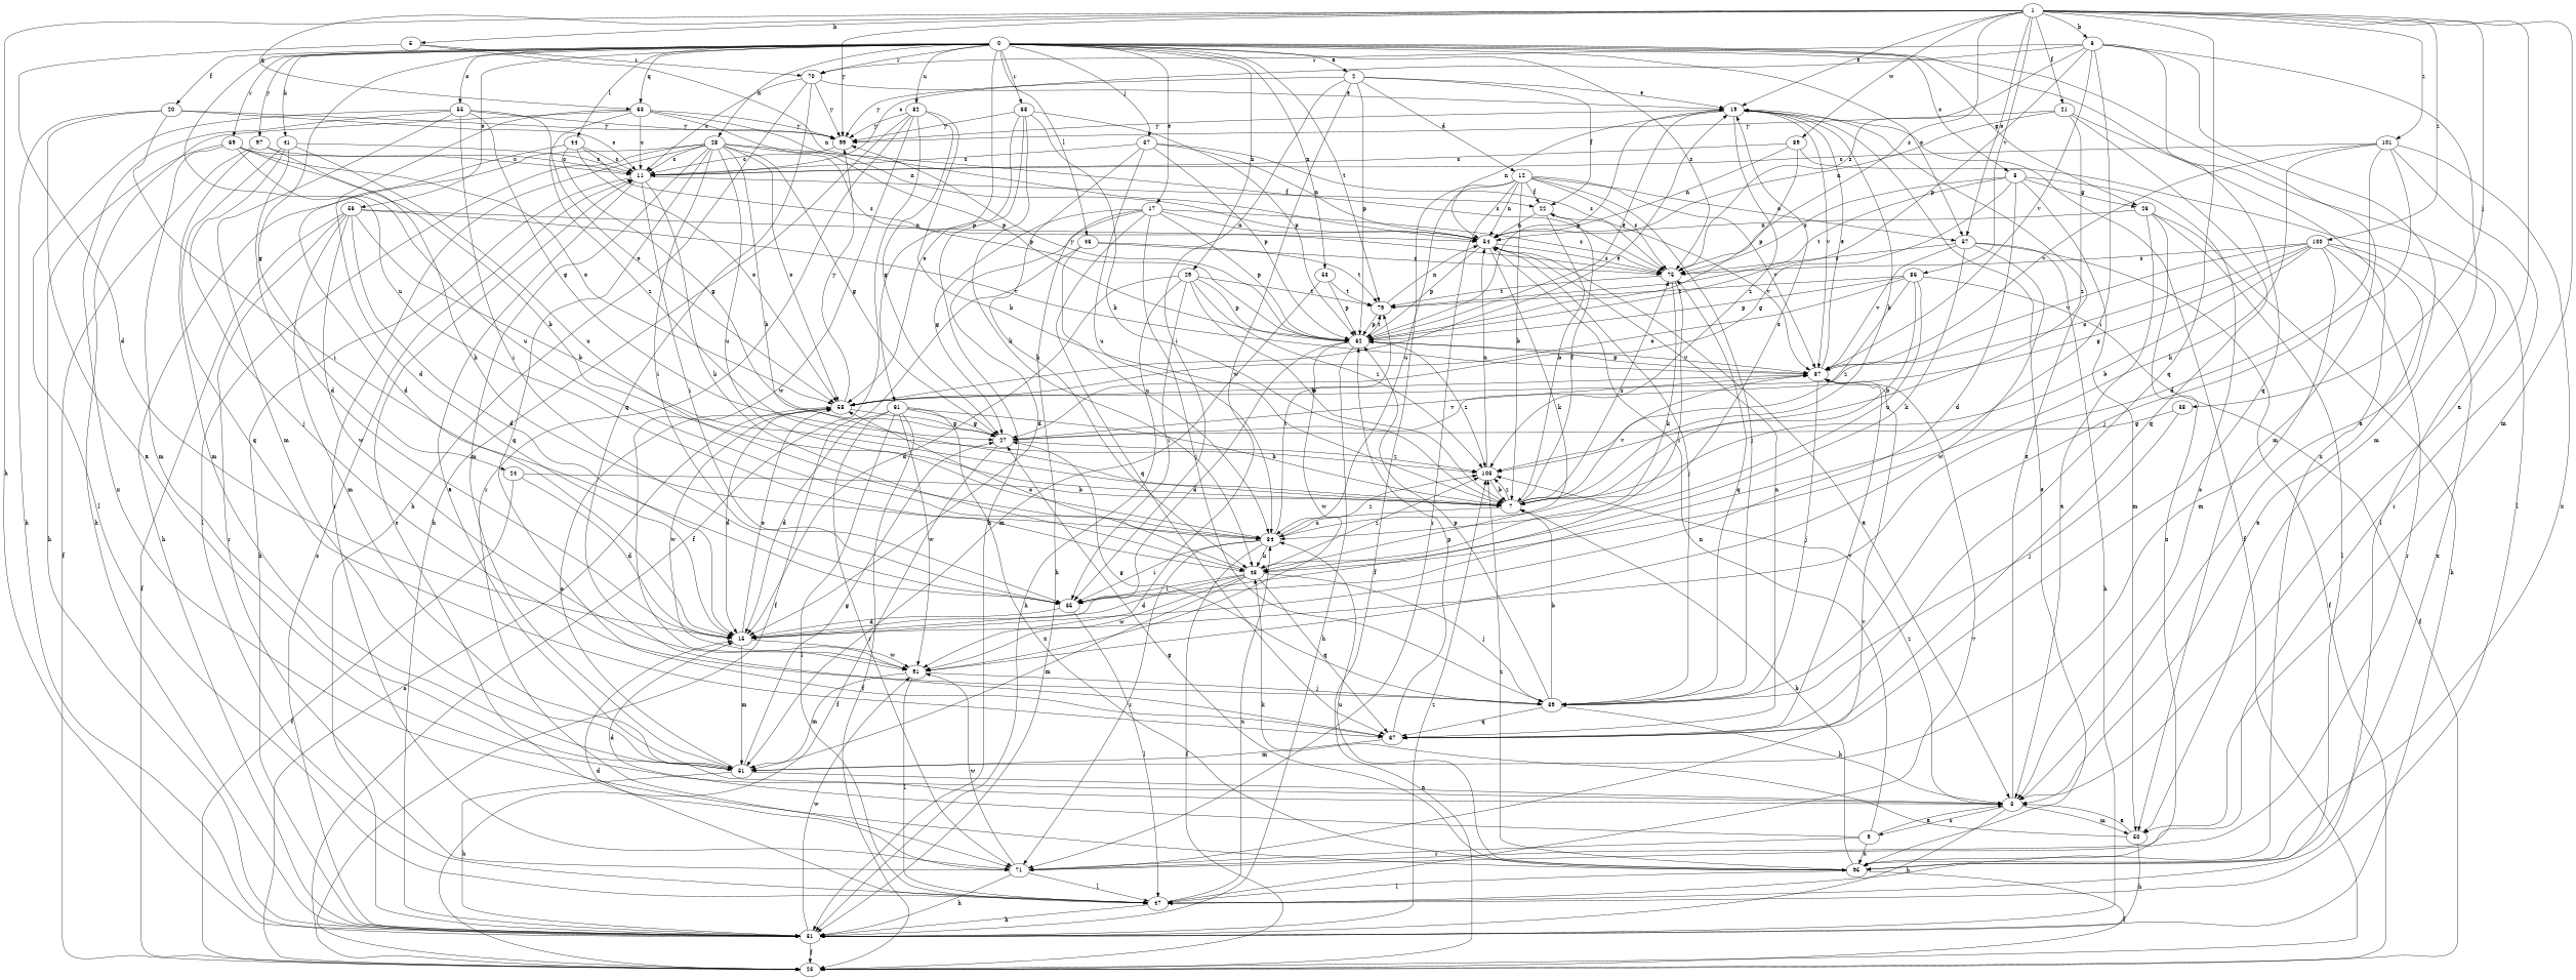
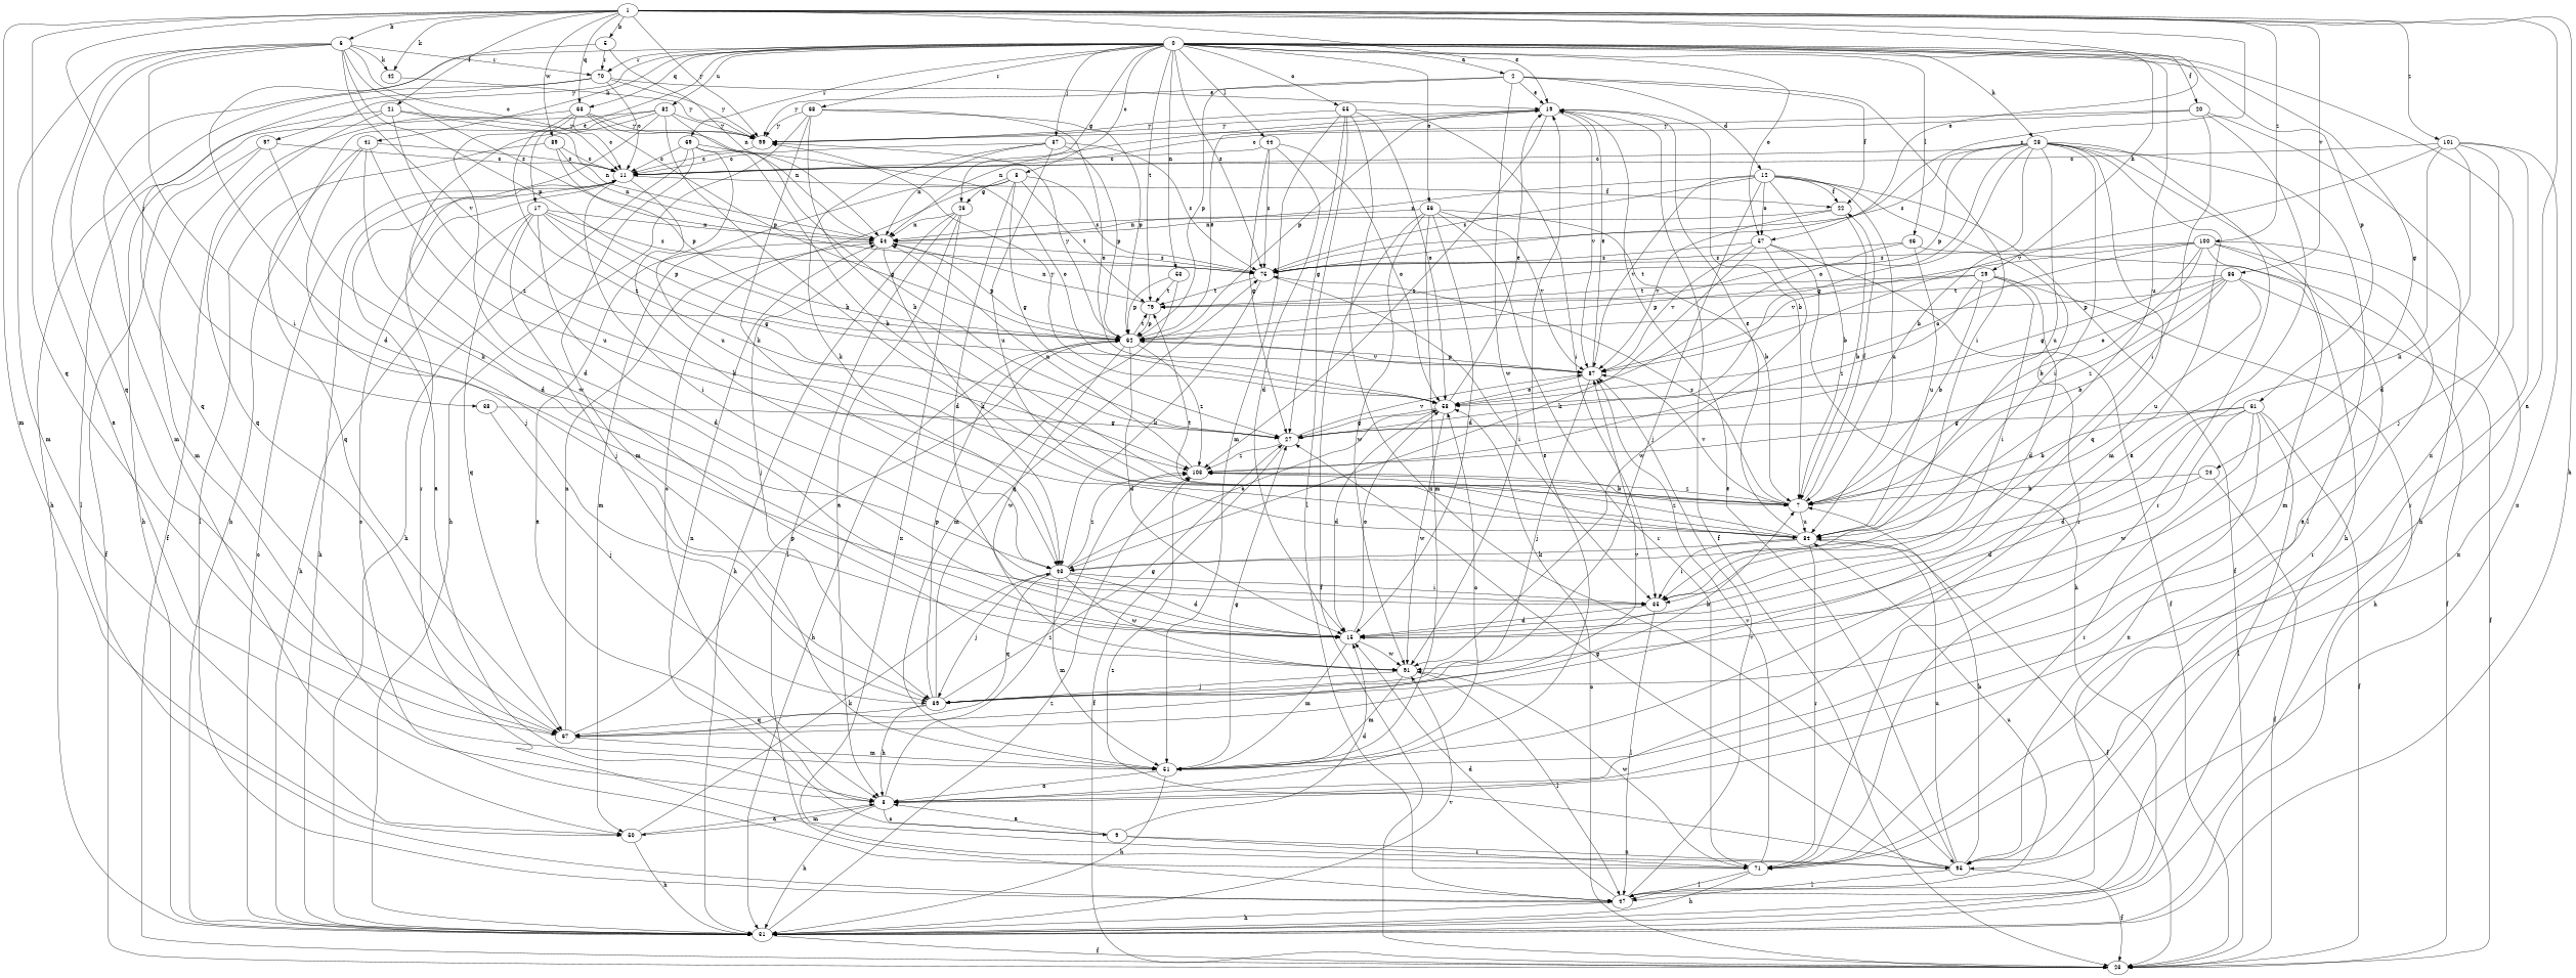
  strict digraph {
    0
    2
    8
    17
    20
    24
    26
    28
    29
    37
    41
    44
    46
    50
    53
    55
    56
    57
    61
    63
    68
    69
    70
    75
    79
    82
    84
    95
    97
    19
    99
    12
    22
    35
    62
    91
    3
    15
    27
    31
    67
    54
    39
    11
    7
    23
    47
    71
    51
    58
    103
    43
    87
    1
    5
    6
    21
    38
+   42
    86
    89
    100
    101
    9
    0 -> 2 [label=a]
    0 -> 8 [label=c]
    0 -> 17 [label=e]
    0 -> 20 [label=f]
    0 -> 24 [label=g]
    0 -> 26 [label=g]
    0 -> 28 [label=h]
    0 -> 29 [label=h]
    0 -> 37 [label=j]
    0 -> 41 [label=k]
    0 -> 44 [label=l]
    0 -> 46 [label=l]
    0 -> 50 [label=m]
    0 -> 53 [label=n]
    0 -> 55 [label=o]
    0 -> 56 [label=o]
    0 -> 57 [label=o]
    0 -> 61 [label=p]
    0 -> 63 [label=q]
    0 -> 68 [label=r]
    0 -> 69 [label=r]
    0 -> 70 [label=r]
    0 -> 75 [label=s]
    0 -> 79 [label=t]
    0 -> 82 [label=u]
    0 -> 84 [label=u]
    0 -> 95 [label=x]
    0 -> 97 [label=y]
    2 -> 19 [label=e]
    2 -> 99 [label=y]
    2 -> 12 [label=d]
    2 -> 22 [label=f]
    2 -> 35 [label=i]
    2 -> 62 [label=p]
    2 -> 91 [label=w]
    8 -> 26 [label=g]
    8 -> 50 [label=m]
    8 -> 75 [label=s]
    8 -> 79 [label=t]
    8 -> 3 [label=c]
    8 -> 15 [label=d]
    8 -> 27 [label=g]
    17 -> 75 [label=s]
    17 -> 62 [label=p]
    17 -> 15 [label=d]
    17 -> 27 [label=g]
    17 -> 31 [label=h]
    17 -> 67 [label=q]
    17 -> 54 [label=n]
    17 -> 39 [label=j]
    20 -> 99 [label=y]
    20 -> 35 [label=i]
    20 -> 3 [label=a]
    20 -> 31 [label=h]
    20 -> 11 [label=c]
    24 -> 15 [label=d]
    24 -> 7 [label=b]
    24 -> 23 [label=f]
    26 -> 95 [label=x]
    26 -> 3 [label=a]
    26 -> 31 [label=h]
    26 -> 54 [label=n]
    26 -> 47 [label=l]
    28 -> 75 [label=s]
    28 -> 84 [label=u]
    28 -> 35 [label=i]
    28 -> 62 [label=p]
    28 -> 27 [label=g]
    28 -> 31 [label=h]
    28 -> 67 [label=q]
    28 -> 11 [label=c]
    28 -> 7 [label=b]
    28 -> 47 [label=l]
    28 -> 71 [label=r]
    28 -> 51 [label=m]
    28 -> 58 [label=o]
    29 -> 79 [label=t]
    29 -> 35 [label=i]
    29 -> 62 [label=p]
    29 -> 15 [label=d]
    29 -> 31 [label=h]
    29 -> 7 [label=b]
    29 -> 103 [label=z]
    37 -> 75 [label=s]
    37 -> 84 [label=u]
    37 -> 62 [label=p]
    37 -> 54 [label=n]
    37 -> 11 [label=c]
    37 -> 43 [label=k]
    41 -> 84 [label=u]
    41 -> 15 [label=d]
    41 -> 67 [label=q]
    41 -> 39 [label=j]
    41 -> 11 [label=c]
    44 -> 75 [label=s]
    44 -> 15 [label=d]
    44 -> 27 [label=g]
    44 -> 11 [label=c]
    44 -> 58 [label=o]
    46 -> 75 [label=s]
    46 -> 79 [label=t]
    46 -> 84 [label=u]
    46 -> 23 [label=f]
    50 -> 3 [label=a]
    50 -> 31 [label=h]
    50 -> 43 [label=k]
    53 -> 79 [label=t]
    53 -> 62 [label=p]
    53 -> 51 [label=m]
    55 -> 95 [label=x]
    55 -> 99 [label=y]
    55 -> 35 [label=i]
    55 -> 27 [label=g]
    55 -> 47 [label=l]
    55 -> 51 [label=m]
    55 -> 58 [label=o]
    56 -> 91 [label=w]
    56 -> 15 [label=d]
    56 -> 54 [label=n]
    56 -> 7 [label=b]
    56 -> 23 [label=f]
    56 -> 71 [label=r]
    56 -> 51 [label=m]
    56 -> 87 [label=v]
    57 -> 75 [label=s]
    57 -> 91 [label=w]
    57 -> 31 [label=h]
    57 -> 23 [label=f]
    57 -> 43 [label=k]
    57 -> 87 [label=v]
    61 -> 95 [label=x]
    61 -> 91 [label=w]
    61 -> 15 [label=d]
    61 -> 27 [label=g]
    61 -> 7 [label=b]
    61 -> 23 [label=f]
    61 -> 47 [label=l]
    61 -> 71 [label=r]
    63 -> 99 [label=y]
    63 -> 62 [label=p]
    63 -> 15 [label=d]
    63 -> 31 [label=h]
    63 -> 54 [label=n]
    63 -> 11 [label=c]
    63 -> 103 [label=z]
    68 -> 99 [label=y]
    68 -> 62 [label=p]
    68 -> 31 [label=h]
    68 -> 7 [label=b]
    68 -> 58 [label=o]
    68 -> 43 [label=k]
    69 -> 84 [label=u]
    69 -> 31 [label=h]
    69 -> 11 [label=c]
    69 -> 7 [label=b]
    69 -> 51 [label=m]
    69 -> 58 [label=o]
    70 -> 19 [label=e]
    70 -> 99 [label=y]
    70 -> 31 [label=h]
    70 -> 67 [label=q]
    70 -> 11 [label=c]
    75 -> 79 [label=t]
    75 -> 35 [label=i]
    75 -> 43 [label=k]
    79 -> 62 [label=p]
    79 -> 54 [label=n]
    82 -> 99 [label=y]
    82 -> 91 [label=w]
    82 -> 27 [label=g]
    82 -> 31 [label=h]
    82 -> 7 [label=b]
    82 -> 23 [label=f]
    82 -> 71 [label=r]
    84 -> 79 [label=t]
    84 -> 19 [label=e]
    84 -> 35 [label=i]
    84 -> 23 [label=f]
    84 -> 71 [label=r]
    84 -> 103 [label=z]
    84 -> 43 [label=k]
    95 -> 84 [label=u]
    95 -> 19 [label=e]
    95 -> 27 [label=g]
    95 -> 7 [label=b]
    95 -> 23 [label=f]
    95 -> 47 [label=l]
    95 -> 103 [label=z]
    97 -> 11 [label=c]
    97 -> 23 [label=f]
    97 -> 51 [label=m]
    97 -> 43 [label=k]
    19 -> 99 [label=y]
    19 -> 62 [label=p]
    19 -> 54 [label=n]
    19 -> 7 [label=b]
    19 -> 23 [label=f]
    19 -> 103 [label=z]
    19 -> 87 [label=v]
    99 -> 11 [label=c]
    12 -> 57 [label=o]
    12 -> 75 [label=s]
    12 -> 84 [label=u]
    12 -> 22 [label=f]
    12 -> 54 [label=n]
    12 -> 39 [label=j]
    12 -> 7 [label=b]
    12 -> 23 [label=f]
    12 -> 71 [label=r]
    12 -> 87 [label=v]
    22 -> 54 [label=n]
    22 -> 7 [label=b]
    22 -> 87 [label=v]
    35 -> 15 [label=d]
    35 -> 47 [label=l]
    62 -> 79 [label=t]
    62 -> 19 [label=e]
    62 -> 99 [label=y]
    62 -> 91 [label=w]
    62 -> 15 [label=d]
    62 -> 31 [label=h]
    62 -> 103 [label=z]
    62 -> 87 [label=v]
    91 -> 39 [label=j]
    91 -> 47 [label=l]
    91 -> 51 [label=m]
    3 -> 50 [label=m]
    3 -> 19 [label=e]
    3 -> 31 [label=h]
    3 -> 103 [label=z]
    3 -> 9 [label=c]
    15 -> 91 [label=w]
    15 -> 51 [label=m]
    15 -> 58 [label=o]
    27 -> 23 [label=f]
    27 -> 103 [label=z]
    27 -> 87 [label=v]
-   31 -> 91 [label=w]
+   31 -> 91 [label=v]
    31 -> 11 [label=c]
    31 -> 23 [label=f]
    31 -> 103 [label=z]
    67 -> 62 [label=p]
    67 -> 54 [label=n]
    67 -> 51 [label=m]
    67 -> 87 [label=v]
    54 -> 75 [label=s]
    54 -> 62 [label=p]
    54 -> 3 [label=a]
    54 -> 39 [label=j]
    54 -> 43 [label=k]
    39 -> 75 [label=q]
    39 -> 62 [label=p]
    39 -> 3 [label=h]
    39 -> 27 [label=g]
    39 -> 67 [label=q]
    39 -> 7 [label=b]
    11 -> 22 [label=f]
    11 -> 35 [label=i]
    11 -> 3 [label=a]
    11 -> 31 [label=h]
    11 -> 43 [label=k]
    7 -> 75 [label=s]
    7 -> 84 [label=u]
    7 -> 22 [label=f]
    7 -> 103 [label=z]
    7 -> 87 [label=v]
    23 -> 58 [label=o]
    47 -> 84 [label=u]
    47 -> 15 [label=d]
    47 -> 31 [label=h]
    47 -> 87 [label=v]
    71 -> 91 [label=w]
    71 -> 31 [label=h]
    71 -> 11 [label=c]
    71 -> 47 [label=l]
    71 -> 87 [label=v]
    51 -> 3 [label=a]
    51 -> 27 [label=g]
    51 -> 31 [label=h]
    51 -> 58 [label=o]
    58 -> 19 [label=e]
    58 -> 99 [label=y]
    58 -> 91 [label=w]
    58 -> 15 [label=d]
    58 -> 27 [label=g]
    103 -> 54 [label=n]
    103 -> 7 [label=b]
    43 -> 35 [label=i]
    43 -> 91 [label=w]
    43 -> 15 [label=d]
    43 -> 67 [label=q]
    43 -> 39 [label=j]
    43 -> 51 [label=m]
    43 -> 58 [label=o]
    43 -> 103 [label=z]
    87 -> 19 [label=e]
    87 -> 62 [label=p]
    87 -> 39 [label=j]
    87 -> 58 [label=o]
    1 -> 50 [label=m]
    1 -> 57 [label=o]
    1 -> 63 [label=q]
    1 -> 75 [label=s]
    1 -> 19 [label=e]
    1 -> 99 [label=y]
    1 -> 3 [label=a]
    1 -> 31 [label=h]
    1 -> 67 [label=q]
    1 -> 5 [label=b]
    1 -> 6 [label=b]
    1 -> 21 [label=f]
    1 -> 38 [label=j]
+   1 -> 42 [label=k]
    1 -> 86 [label=v]
    1 -> 89 [label=w]
    1 -> 100 [label=z]
    1 -> 101 [label=z]
    5 -> 70 [label=r]
    5 -> 15 [label=d]
    5 -> 54 [label=n]
    6 -> 50 [label=m]
    6 -> 70 [label=r]
    6 -> 75 [label=s]
    6 -> 35 [label=i]
    6 -> 62 [label=p]
    6 -> 3 [label=a]
    6 -> 67 [label=q]
    6 -> 11 [label=c]
    6 -> 87 [label=v]
+   6 -> 42 [label=k]
    21 -> 99 [label=y]
    21 -> 67 [label=q]
    21 -> 54 [label=n]
    21 -> 47 [label=l]
    21 -> 103 [label=z]
    38 -> 27 [label=g]
    38 -> 39 [label=j]
+   42 -> 99 [label=y]
    86 -> 79 [label=t]
    86 -> 84 [label=u]
    86 -> 62 [label=p]
    86 -> 7 [label=b]
    86 -> 23 [label=f]
    86 -> 58 [label=o]
    86 -> 103 [label=z]
    89 -> 62 [label=p]
    89 -> 54 [label=n]
    89 -> 11 [label=c]
    89 -> 47 [label=l]
    100 -> 75 [label=s]
    100 -> 95 [label=x]
    100 -> 3 [label=a]
    100 -> 27 [label=g]
    100 -> 7 [label=b]
    100 -> 71 [label=r]
    100 -> 51 [label=m]
    100 -> 58 [label=o]
    100 -> 87 [label=v]
    101 -> 95 [label=x]
    101 -> 15 [label=d]
    101 -> 39 [label=j]
    101 -> 11 [label=c]
    101 -> 71 [label=r]
    101 -> 43 [label=k]
    101 -> 87 [label=v]
    9 -> 95 [label=x]
    9 -> 3 [label=a]
    9 -> 15 [label=d]
    9 -> 54 [label=n]
    9 -> 71 [label=r]
  }
